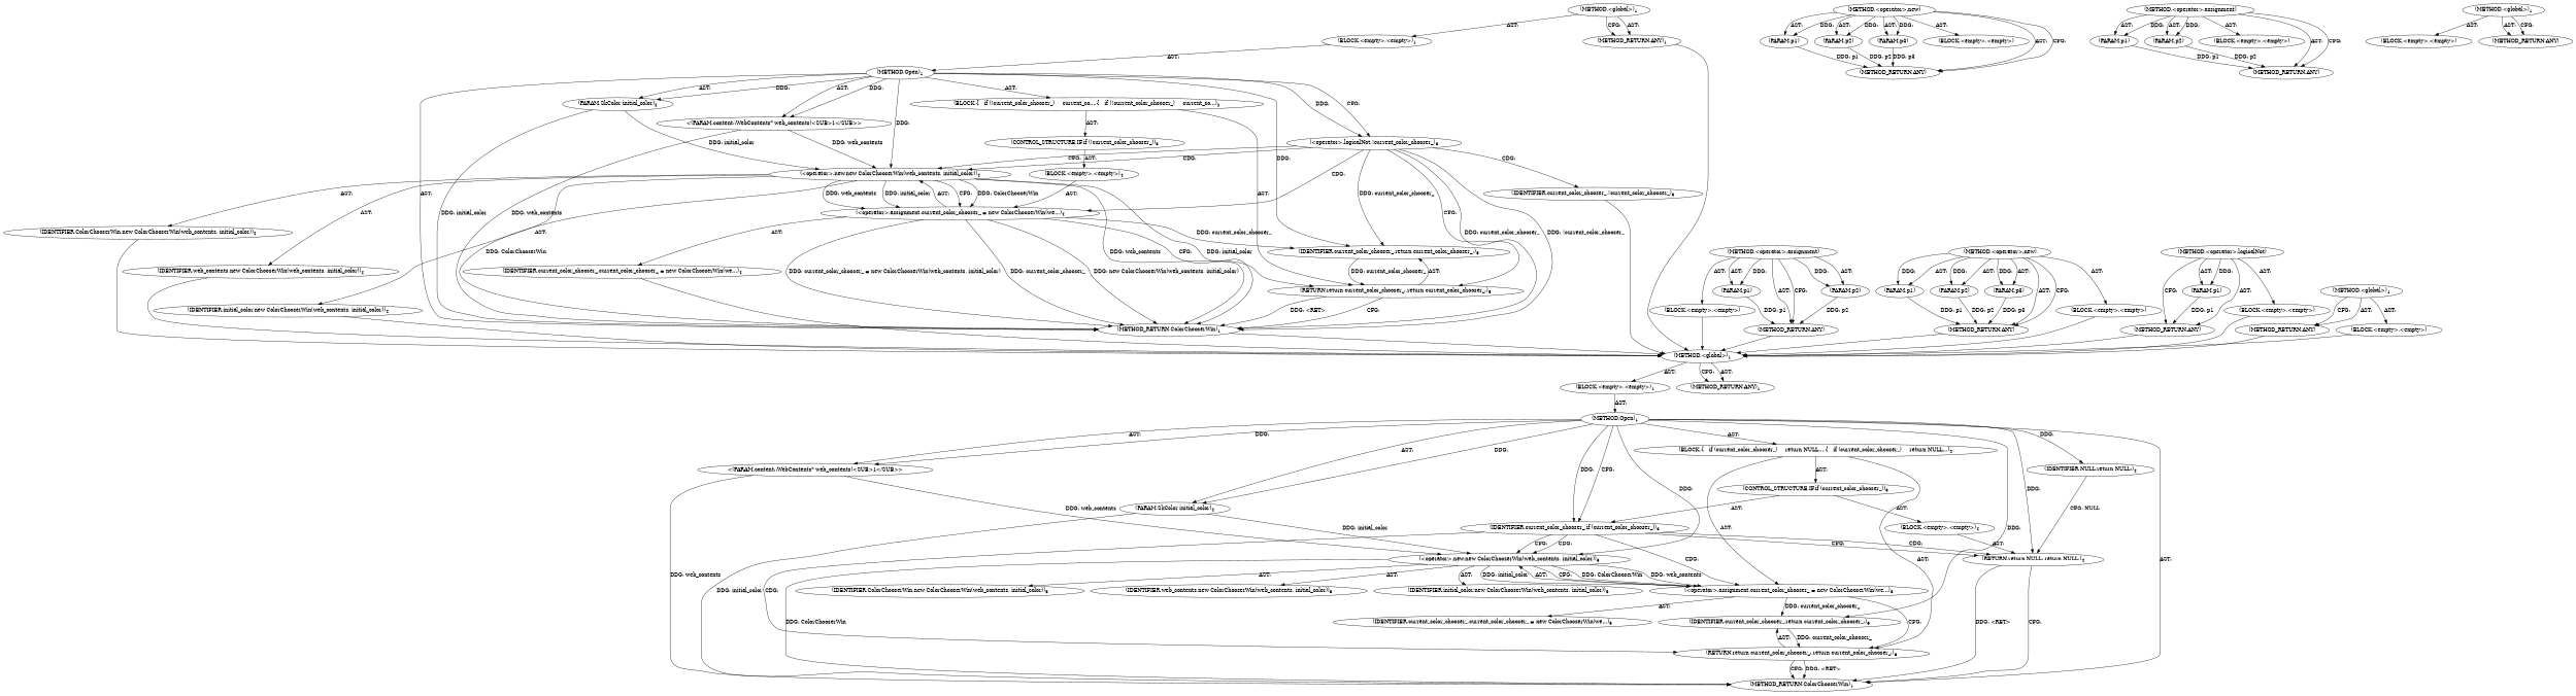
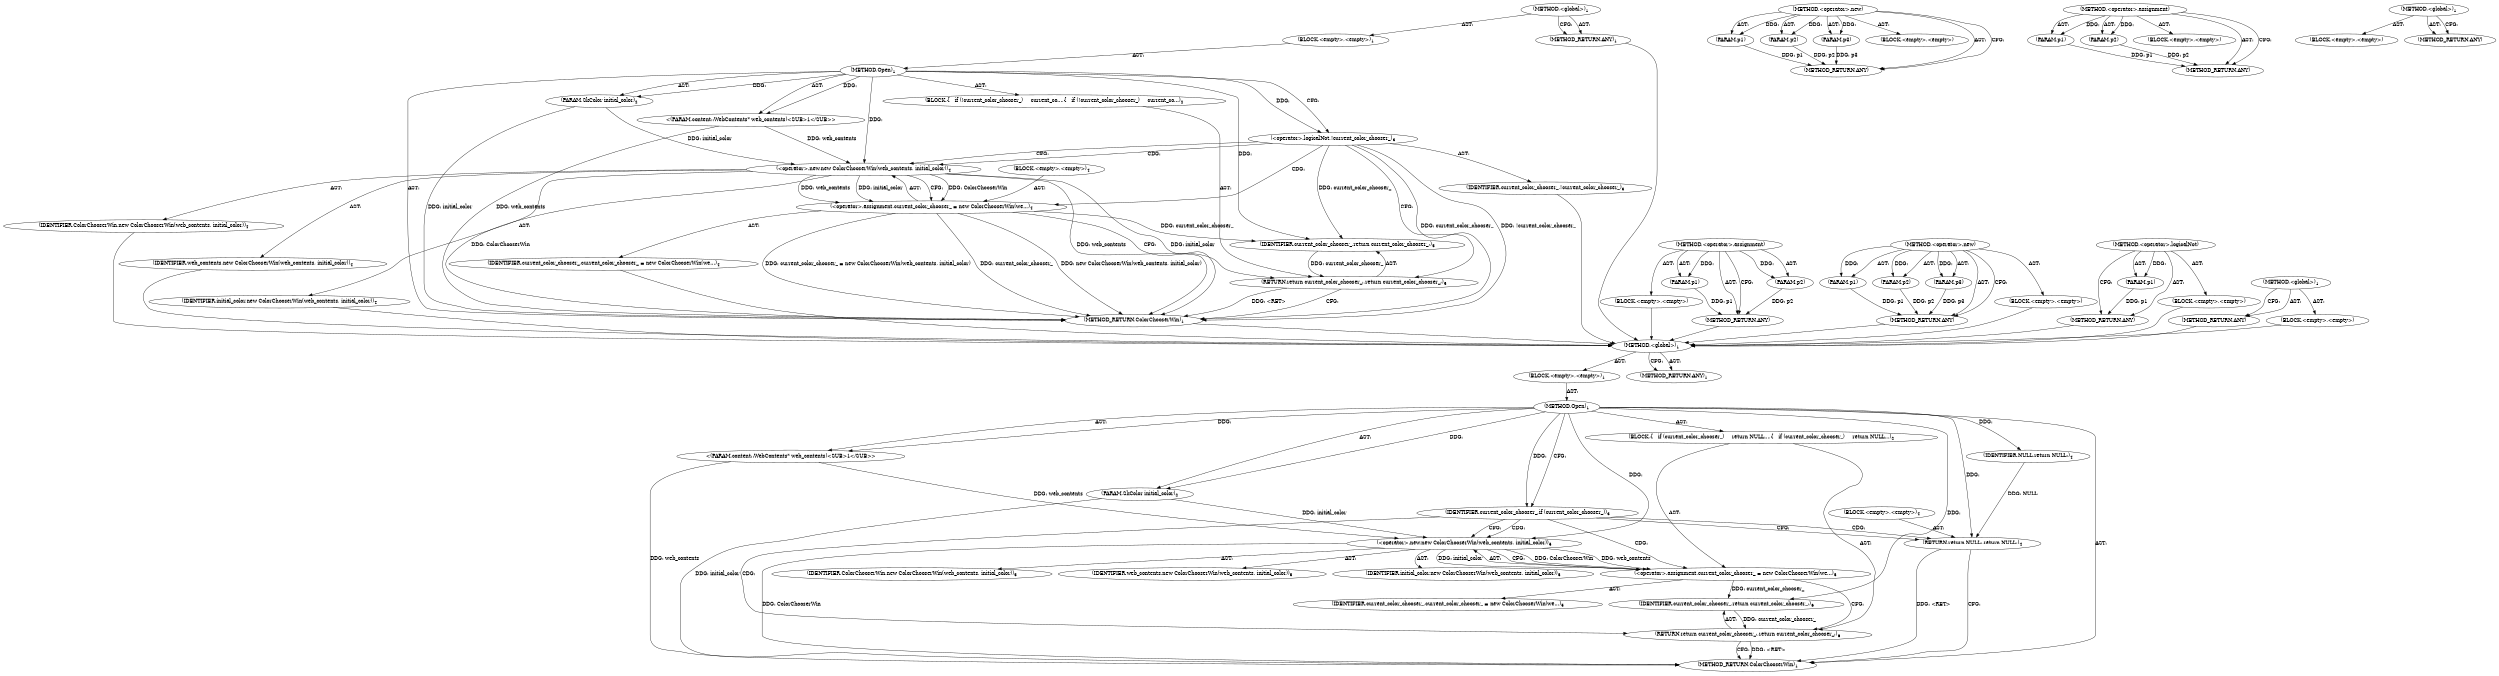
  digraph {
    n1 [label=<(METHOD,&lt;global&gt;)<SUB>1</SUB>>]
    n2 [label=<(BLOCK,&lt;empty&gt;,&lt;empty&gt;)<SUB>1</SUB>>]
    n3 [label=<(METHOD_RETURN,ANY)<SUB>1</SUB>>]
    n4 [label=<(METHOD,Open)<SUB>1</SUB>>]
    n5 [label=<(METHOD,&lt;global&gt;)<SUB>1</SUB>>]
    n6 [label="<(PARAM,content::WebContents* web_contents)<SUB>1</SUB>>"]
    n7 [label=<(PARAM,SkColor initial_color)<SUB>2</SUB>>]
    n8 [label=<(BLOCK,{   if (!current_color_chooser_)     current_co...,{   if (!current_color_chooser_)     current_co...)<SUB>2</SUB>>]
    n9 [label=<(&lt;operator&gt;.logicalNot,!current_color_chooser_)<SUB>3</SUB>>]
    n10 [label=<(&lt;operator&gt;.new,new ColorChooserWin(web_contents, initial_color))<SUB>4</SUB>>]
    n11 [label=<(IDENTIFIER,current_color_chooser_,return current_color_chooser_;)<SUB>5</SUB>>]
    n12 [label=<(METHOD_RETURN,ColorChooserWin)<SUB>1</SUB>>]
-   n13 [label=<(CONTROL_STRUCTURE,IF,if (!current_color_chooser_))<SUB>3</SUB>>]
    n14 [label=<(RETURN,return current_color_chooser_;,return current_color_chooser_;)<SUB>5</SUB>>]
    n15 [label=<(IDENTIFIER,current_color_chooser_,!current_color_chooser_)<SUB>3</SUB>>]
    n16 [label=<(&lt;operator&gt;.assignment,current_color_chooser_ = new ColorChooserWin(we...)<SUB>4</SUB>>]
    n17 [label=<(IDENTIFIER,ColorChooserWin,new ColorChooserWin(web_contents, initial_color))<SUB>4</SUB>>]
    n18 [label=<(IDENTIFIER,web_contents,new ColorChooserWin(web_contents, initial_color))<SUB>4</SUB>>]
    n19 [label=<(IDENTIFIER,initial_color,new ColorChooserWin(web_contents, initial_color))<SUB>4</SUB>>]
    n20 [label=<(BLOCK,&lt;empty&gt;,&lt;empty&gt;)<SUB>4</SUB>>]
    n21 [label=<(IDENTIFIER,current_color_chooser_,current_color_chooser_ = new ColorChooserWin(we...)<SUB>4</SUB>>]
    n22 [label=<(BLOCK,&lt;empty&gt;,&lt;empty&gt;)<SUB>1</SUB>>]
    n23 [label=<(METHOD_RETURN,ANY)<SUB>1</SUB>>]
    n24 [label=<(METHOD,&lt;operator&gt;.assignment)>]
    n25 [label=<(PARAM,p1)>]
    n26 [label=<(PARAM,p2)>]
    n27 [label=<(BLOCK,&lt;empty&gt;,&lt;empty&gt;)>]
    n28 [label=<(METHOD_RETURN,ANY)>]
    n29 [label=<(METHOD,&lt;operator&gt;.new)>]
    n30 [label=<(PARAM,p1)>]
    n31 [label=<(PARAM,p2)>]
    n32 [label=<(PARAM,p3)>]
    n33 [label=<(BLOCK,&lt;empty&gt;,&lt;empty&gt;)>]
    n34 [label=<(METHOD_RETURN,ANY)>]
    n35 [label=<(METHOD,&lt;operator&gt;.logicalNot)>]
    n36 [label=<(PARAM,p1)>]
    n37 [label=<(BLOCK,&lt;empty&gt;,&lt;empty&gt;)>]
    n38 [label=<(METHOD_RETURN,ANY)>]
    n39 [label=<(METHOD,&lt;global&gt;)<SUB>1</SUB>>]
    n40 [label=<(BLOCK,&lt;empty&gt;,&lt;empty&gt;)>]
    n41 [label=<(METHOD_RETURN,ANY)>]
    n42 [label=<(METHOD,Open)<SUB>1</SUB>>]
    n43 [label="<(PARAM,content::WebContents* web_contents)<SUB>1</SUB>>"]
    n44 [label=<(PARAM,SkColor initial_color)<SUB>2</SUB>>]
    n45 [label=<(BLOCK,{   if (current_color_chooser_)     return NULL...,{   if (current_color_chooser_)     return NULL...)<SUB>2</SUB>>]
    n46 [label=<(IDENTIFIER,current_color_chooser_,if (current_color_chooser_))<SUB>3</SUB>>]
    n47 [label=<(RETURN,return NULL;,return NULL;)<SUB>4</SUB>>]
    n48 [label=<(IDENTIFIER,NULL,return NULL;)<SUB>4</SUB>>]
    n49 [label=<(&lt;operator&gt;.new,new ColorChooserWin(web_contents, initial_color))<SUB>5</SUB>>]
    n50 [label=<(IDENTIFIER,current_color_chooser_,return current_color_chooser_;)<SUB>6</SUB>>]
    n51 [label=<(METHOD_RETURN,ColorChooserWin)<SUB>1</SUB>>]
-   n52 [label=<(CONTROL_STRUCTURE,IF,if (current_color_chooser_))<SUB>3</SUB>>]
    n53 [label=<(&lt;operator&gt;.assignment,current_color_chooser_ = new ColorChooserWin(we...)<SUB>5</SUB>>]
    n54 [label=<(RETURN,return current_color_chooser_;,return current_color_chooser_;)<SUB>6</SUB>>]
    n55 [label=<(IDENTIFIER,ColorChooserWin,new ColorChooserWin(web_contents, initial_color))<SUB>5</SUB>>]
    n56 [label=<(IDENTIFIER,web_contents,new ColorChooserWin(web_contents, initial_color))<SUB>5</SUB>>]
    n57 [label=<(IDENTIFIER,initial_color,new ColorChooserWin(web_contents, initial_color))<SUB>5</SUB>>]
    n58 [label=<(BLOCK,&lt;empty&gt;,&lt;empty&gt;)<SUB>4</SUB>>]
    n59 [label=<(IDENTIFIER,current_color_chooser_,current_color_chooser_ = new ColorChooserWin(we...)<SUB>5</SUB>>]
    n60 [label=<(METHOD,&lt;operator&gt;.new)>]
    n61 [label=<(PARAM,p1)>]
    n62 [label=<(PARAM,p2)>]
    n63 [label=<(PARAM,p3)>]
    n64 [label=<(BLOCK,&lt;empty&gt;,&lt;empty&gt;)>]
    n65 [label=<(METHOD_RETURN,ANY)>]
    n66 [label=<(METHOD,&lt;operator&gt;.assignment)>]
    n67 [label=<(PARAM,p1)>]
    n68 [label=<(PARAM,p2)>]
    n69 [label=<(BLOCK,&lt;empty&gt;,&lt;empty&gt;)>]
    n70 [label=<(METHOD_RETURN,ANY)>]
    n71 [label=<(METHOD,&lt;global&gt;)<SUB>1</SUB>>]
    n72 [label=<(BLOCK,&lt;empty&gt;,&lt;empty&gt;)>]
    n73 [label=<(METHOD_RETURN,ANY)>]
    n1 -> n2 [label="AST: "]
    n1 -> n3 [label="AST: "]
    n1 -> n3 [label="CFG: "]
    n2 -> n4 [label="AST: "]
    n3 -> n5
    n4 -> n6 [label="AST: "]
    n4 -> n6 [label="DDG: "]
    n4 -> n7 [label="AST: "]
    n4 -> n7 [label="DDG: "]
    n4 -> n8 [label="AST: "]
    n4 -> n9 [label="CFG: "]
    n4 -> n9 [label="DDG: "]
    n4 -> n10 [label="DDG: "]
    n4 -> n11 [label="DDG: "]
    n4 -> n12 [label="AST: "]
    n5 -> n22 [label="AST: "]
    n5 -> n23 [label="AST: "]
    n5 -> n23 [label="CFG: "]
    n6 -> n10 [label="DDG: web_contents"]
    n6 -> n12 [label="DDG: web_contents"]
    n7 -> n10 [label="DDG: initial_color"]
    n7 -> n12 [label="DDG: initial_color"]
-   n8 -> n13 [label="AST: "]
    n8 -> n14 [label="AST: "]
    n9 -> n10 [label="CFG: "]
    n9 -> n10 [label="CDG: "]
    n9 -> n11 [label="DDG: current_color_chooser_"]
    n9 -> n12 [label="DDG: current_color_chooser_"]
    n9 -> n12 [label="DDG: !current_color_chooser_"]
    n9 -> n14 [label="CFG: "]
-   n9 -> n15 [label="CDG: "]
+   n9 -> n15 [label="AST: "]
    n9 -> n16 [label="CDG: "]
    n10 -> n12 [label="DDG: web_contents"]
    n10 -> n12 [label="DDG: initial_color"]
    n10 -> n12 [label="DDG: ColorChooserWin"]
    n10 -> n16 [label="CFG: "]
    n10 -> n16 [label="DDG: ColorChooserWin"]
    n10 -> n16 [label="DDG: web_contents"]
    n10 -> n16 [label="DDG: initial_color"]
    n10 -> n17 [label="AST: "]
    n10 -> n18 [label="AST: "]
    n10 -> n19 [label="AST: "]
    n11 -> n14 [label="DDG: current_color_chooser_"]
    n12 -> n5
-   n13 -> n20 [label="AST: "]
    n14 -> n11 [label="AST: "]
    n14 -> n12 [label="CFG: "]
    n14 -> n12 [label="DDG: &lt;RET&gt;"]
    n15 -> n5
    n16 -> n10 [label="AST: "]
    n16 -> n11 [label="DDG: current_color_chooser_"]
    n16 -> n12 [label="DDG: current_color_chooser_"]
    n16 -> n12 [label="DDG: new ColorChooserWin(web_contents, initial_color)"]
    n16 -> n12 [label="DDG: current_color_chooser_ = new ColorChooserWin(web_contents, initial_color)"]
    n16 -> n14 [label="CFG: "]
    n16 -> n21 [label="AST: "]
    n17 -> n5
    n18 -> n5
    n19 -> n5
    n20 -> n16 [label="AST: "]
    n21 -> n5
    n22 -> n42 [label="AST: "]
    n24 -> n25 [label="AST: "]
    n24 -> n25 [label="DDG: "]
    n24 -> n26 [label="AST: "]
    n24 -> n26 [label="DDG: "]
    n24 -> n27 [label="AST: "]
    n24 -> n28 [label="AST: "]
    n24 -> n28 [label="CFG: "]
    n25 -> n28 [label="DDG: p1"]
    n26 -> n28 [label="DDG: p2"]
    n27 -> n5
    n28 -> n5
    n29 -> n30 [label="AST: "]
    n29 -> n30 [label="DDG: "]
    n29 -> n31 [label="AST: "]
    n29 -> n31 [label="DDG: "]
    n29 -> n32 [label="AST: "]
    n29 -> n32 [label="DDG: "]
    n29 -> n33 [label="AST: "]
    n29 -> n34 [label="AST: "]
    n29 -> n34 [label="CFG: "]
    n30 -> n34 [label="DDG: p1"]
    n31 -> n34 [label="DDG: p2"]
    n32 -> n34 [label="DDG: p3"]
    n33 -> n5
    n34 -> n5
    n35 -> n36 [label="AST: "]
    n35 -> n36 [label="DDG: "]
    n35 -> n37 [label="AST: "]
    n35 -> n38 [label="AST: "]
    n35 -> n38 [label="CFG: "]
    n36 -> n38 [label="DDG: p1"]
    n37 -> n5
    n38 -> n5
    n39 -> n40 [label="AST: "]
    n39 -> n41 [label="AST: "]
    n39 -> n41 [label="CFG: "]
    n40 -> n5
    n41 -> n5
    n42 -> n43 [label="AST: "]
    n42 -> n43 [label="DDG: "]
    n42 -> n44 [label="AST: "]
    n42 -> n44 [label="DDG: "]
    n42 -> n45 [label="AST: "]
    n42 -> n46 [label="CFG: "]
    n42 -> n46 [label="DDG: "]
    n42 -> n47 [label="DDG: "]
    n42 -> n48 [label="DDG: "]
    n42 -> n49 [label="DDG: "]
    n42 -> n50 [label="DDG: "]
    n42 -> n51 [label="AST: "]
    n43 -> n49 [label="DDG: web_contents"]
    n43 -> n51 [label="DDG: web_contents"]
    n44 -> n49 [label="DDG: initial_color"]
    n44 -> n51 [label="DDG: initial_color"]
-   n45 -> n52 [label="AST: "]
    n45 -> n53 [label="AST: "]
    n45 -> n54 [label="AST: "]
    n46 -> n47 [label="CFG: "]
    n46 -> n47 [label="CDG: "]
    n46 -> n49 [label="CFG: "]
    n46 -> n49 [label="CDG: "]
    n46 -> n53 [label="CDG: "]
    n46 -> n54 [label="CDG: "]
    n47 -> n51 [label="CFG: "]
    n47 -> n51 [label="DDG: &lt;RET&gt;"]
-   n48 -> n47 [label="CFG: NULL"]
+   n48 -> n47 [label="DDG: NULL"]
    n49 -> n51 [label="DDG: ColorChooserWin"]
    n49 -> n53 [label="CFG: "]
    n49 -> n53 [label="DDG: ColorChooserWin"]
    n49 -> n53 [label="DDG: web_contents"]
    n49 -> n53 [label="DDG: initial_color"]
    n49 -> n55 [label="AST: "]
    n49 -> n56 [label="AST: "]
    n49 -> n57 [label="AST: "]
    n50 -> n54 [label="DDG: current_color_chooser_"]
-   n52 -> n46 [label="AST: "]
-   n52 -> n58 [label="AST: "]
    n53 -> n49 [label="AST: "]
    n53 -> n50 [label="DDG: current_color_chooser_"]
    n53 -> n54 [label="CFG: "]
    n53 -> n59 [label="AST: "]
    n54 -> n50 [label="AST: "]
    n54 -> n51 [label="CFG: "]
    n54 -> n51 [label="DDG: &lt;RET&gt;"]
    n58 -> n47 [label="AST: "]
    n60 -> n61 [label="AST: "]
    n60 -> n61 [label="DDG: "]
    n60 -> n62 [label="AST: "]
    n60 -> n62 [label="DDG: "]
    n60 -> n63 [label="AST: "]
    n60 -> n63 [label="DDG: "]
    n60 -> n64 [label="AST: "]
    n60 -> n65 [label="AST: "]
    n60 -> n65 [label="CFG: "]
    n61 -> n65 [label="DDG: p1"]
    n62 -> n65 [label="DDG: p2"]
    n63 -> n65 [label="DDG: p3"]
    n66 -> n67 [label="AST: "]
    n66 -> n67 [label="DDG: "]
    n66 -> n68 [label="AST: "]
    n66 -> n68 [label="DDG: "]
    n66 -> n69 [label="AST: "]
    n66 -> n70 [label="AST: "]
    n66 -> n70 [label="CFG: "]
    n67 -> n70 [label="DDG: p1"]
    n68 -> n70 [label="DDG: p2"]
    n71 -> n72 [label="AST: "]
    n71 -> n73 [label="AST: "]
    n71 -> n73 [label="CFG: "]
  }
